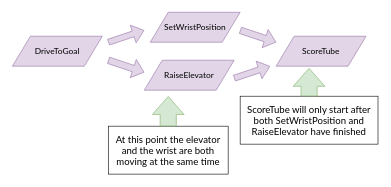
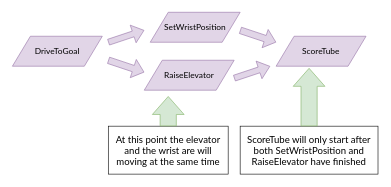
  <mxCell id="0" />
  <mxCell id="1" parent="0" />
  <mxCell id="2" value="DriveToGoal" style="shape=parallelogram;perimeter=parallelogramPerimeter;whiteSpace=wrap;html=1;fillColor=#e1d5e7;strokeColor=#9673a6;fontFamily=Lato;fontSize=14;" parent="1" vertex="1"><mxGeometry x="20" y="60" width="150" height="50" as="geometry" /></mxCell>
  <mxCell id="3" value="RaiseElevator" style="shape=parallelogram;perimeter=parallelogramPerimeter;whiteSpace=wrap;html=1;fillColor=#e1d5e7;strokeColor=#9673a6;fontFamily=Lato;fontSize=14;" parent="1" vertex="1"><mxGeometry x="240" y="100" width="150" height="50" as="geometry" /></mxCell>
  <mxCell id="4" value="ScoreTube" style="shape=parallelogram;perimeter=parallelogramPerimeter;whiteSpace=wrap;html=1;fillColor=#e1d5e7;strokeColor=#9673a6;fontFamily=Lato;fontSize=14;" parent="1" vertex="1"><mxGeometry x="460" y="60" width="150" height="50" as="geometry" /></mxCell>
  <mxCell id="5" value="SetWristPosition" style="shape=parallelogram;perimeter=parallelogramPerimeter;whiteSpace=wrap;html=1;fillColor=#e1d5e7;strokeColor=#9673a6;fontFamily=Lato;fontSize=14;" parent="1" vertex="1"><mxGeometry x="250" y="20" width="150" height="50" as="geometry" /></mxCell>
  <mxCell id="6" value="" style="shape=flexArrow;endArrow=classic;html=1;width=11;endSize=5.94;fillColor=#e1d5e7;strokeColor=#9673a6;" parent="1" edge="1"><mxGeometry width="50" height="50" relative="1" as="geometry"><mxPoint x="180" y="100" as="sourcePoint" /><mxPoint x="240" y="120" as="targetPoint" /><Array as="points" /></mxGeometry></mxCell>
  <mxCell id="7" value="" style="shape=flexArrow;endArrow=classic;html=1;fillColor=#e1d5e7;strokeColor=#9673a6;" parent="1" edge="1"><mxGeometry width="50" height="50" relative="1" as="geometry"><mxPoint x="180" y="70" as="sourcePoint" /><mxPoint x="240" y="50" as="targetPoint" /></mxGeometry></mxCell>
  <mxCell id="8" value="" style="shape=flexArrow;endArrow=classic;html=1;fillColor=#e1d5e7;strokeColor=#9673a6;" parent="1" edge="1"><mxGeometry width="50" height="50" relative="1" as="geometry"><mxPoint x="390" y="130" as="sourcePoint" /><mxPoint x="450" y="110" as="targetPoint" /></mxGeometry></mxCell>
  <mxCell id="9" value="" style="shape=flexArrow;endArrow=classic;html=1;width=11;endSize=5.94;fillColor=#e1d5e7;strokeColor=#9673a6;" parent="1" edge="1"><mxGeometry width="50" height="50" relative="1" as="geometry"><mxPoint x="400" y="50" as="sourcePoint" /><mxPoint x="460" y="70" as="targetPoint" /><Array as="points" /></mxGeometry></mxCell>
- <mxCell id="10" value="At this point the elevator and the wrist are both moving at the same time" style="text;html=1;strokeColor=#000000;fillColor=none;align=center;verticalAlign=middle;whiteSpace=wrap;rounded=0;fontFamily=Lato;FType=g;fontSize=16;" parent="1" vertex="1"><mxGeometry x="180" y="210" width="200" height="80" as="geometry" /></mxCell>
+ <mxCell id="10" value="At this point the elevator and the wrist are will moving at the same time" style="text;html=1;strokeColor=#000000;fillColor=none;align=center;verticalAlign=middle;whiteSpace=wrap;rounded=0;fontFamily=Lato;FType=g;fontSize=16;" parent="1" vertex="1"><mxGeometry x="180" y="210" width="200" height="80" as="geometry" /></mxCell>
  <mxCell id="11" value="" style="shape=flexArrow;endArrow=classic;html=1;fontFamily=Lato;fontSize=16;endWidth=25;endSize=9.67;width=27;fillColor=#d5e8d4;strokeColor=#82b366;" parent="1" edge="1"><mxGeometry width="50" height="50" relative="1" as="geometry"><mxPoint x="280" y="210" as="sourcePoint" /><mxPoint x="280" y="160" as="targetPoint" /><Array as="points" /></mxGeometry></mxCell>
- <mxCell id="12" value="ScoreTube will only start after both SetWristPosition and RaiseElevator have finished" style="text;html=1;strokeColor=#000000;fillColor=none;align=center;verticalAlign=middle;whiteSpace=wrap;rounded=0;fontFamily=Lato;FType=g;fontSize=16;" parent="1" vertex="1"><mxGeometry x="400" y="160" width="230" height="80" as="geometry" /></mxCell>
+ <mxCell id="12" value="ScoreTube will only start after both SetWristPosition and RaiseElevator have finished" style="text;html=1;strokeColor=#000000;fillColor=none;align=center;verticalAlign=middle;whiteSpace=wrap;rounded=0;fontFamily=Lato;FType=g;fontSize=16;" parent="1" vertex="1"><mxGeometry x="400" y="210" width="230" height="80" as="geometry" /></mxCell>
  <mxCell id="13" value="" style="shape=flexArrow;endArrow=classic;html=1;fontFamily=Lato;fontSize=16;exitX=0.5;exitY=0;exitDx=0;exitDy=0;endWidth=25;endSize=9.67;width=27;fillColor=#d5e8d4;strokeColor=#82b366;" parent="1" source="12" edge="1"><mxGeometry width="50" height="50" relative="1" as="geometry"><mxPoint x="510" y="190" as="sourcePoint" /><mxPoint x="515" y="113" as="targetPoint" /><Array as="points" /></mxGeometry></mxCell>
